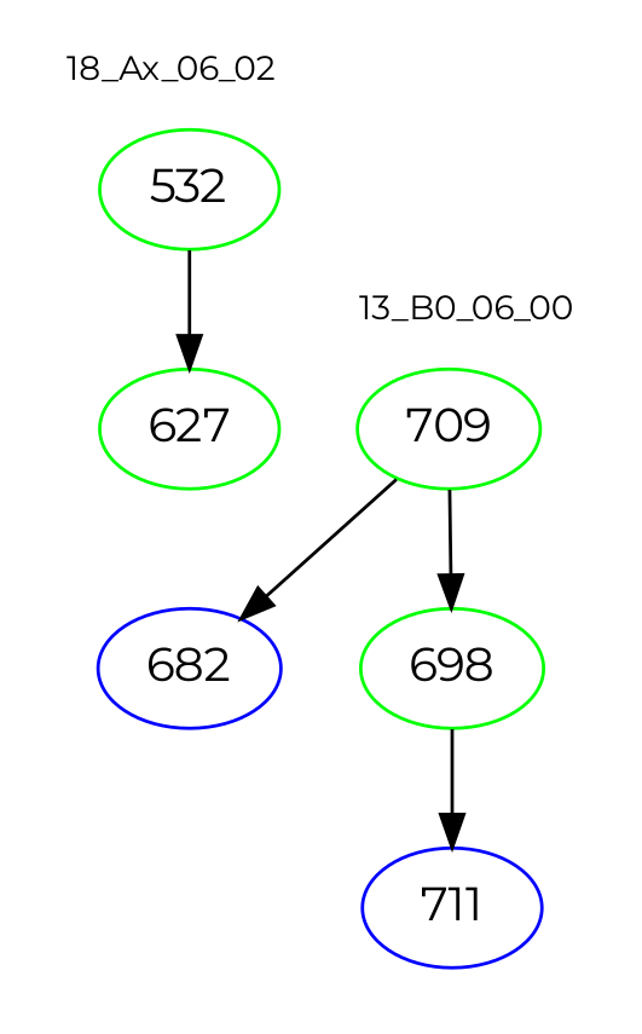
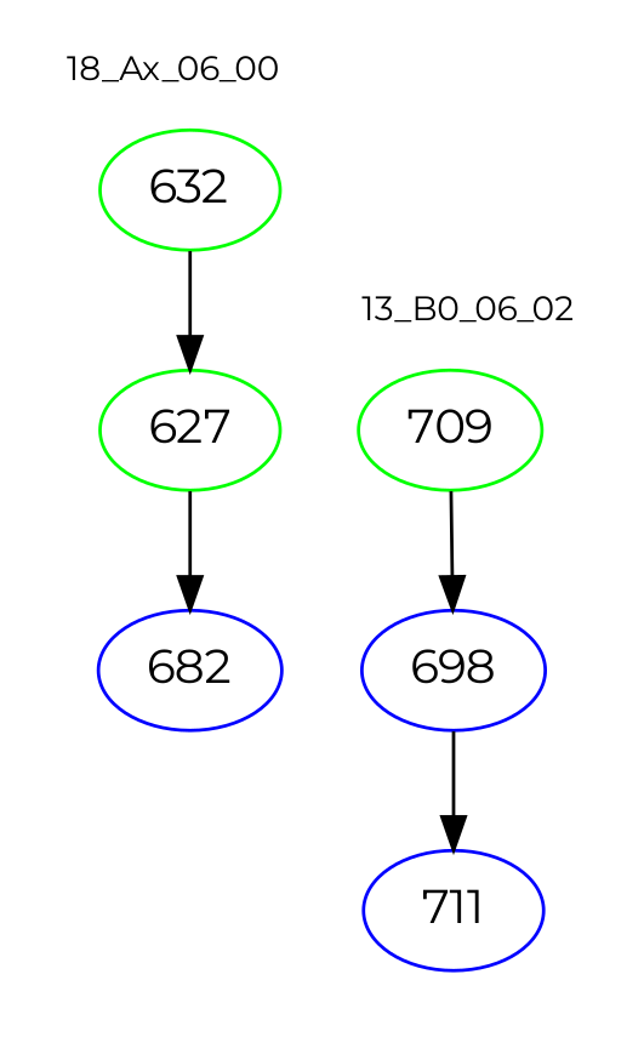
  digraph {
    fontname=Montserrat
    node [color=green fontname=Montserrat]
    edge [color=black fontname=Montserrat]
-   n1 [label=532]
+   n1 [label=632]
    n2 [label=627]
    n3 [color=blue label=682]
    n4 [label=709]
-   n5 [label=698]
+   n5 [color=blue label=698]
    n6 [color=blue label=711]
    subgraph cluster_1 {
      color=white
      fontsize=10
-     label="18_Ax_06_02"
+     label="18_Ax_06_00"
      n1
      n2
      n3
    }
    subgraph cluster_2 {
      color=white
      fontsize=10
-     label="13_B0_06_00"
+     label="13_B0_06_02"
      n4
      n5
      n6
    }
    n1 -> n2
-   n4 -> n3
+   n2 -> n3
    n4 -> n5
    n5 -> n6
  }
